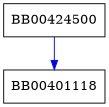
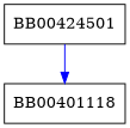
  digraph {
    splines=ortho
    node [shape=box style=filled fillcolor=white]
-   BB00424500
+   BB00424500 [label=BB00424501]
    BB00401118
    BB00424500 -> BB00401118 [color=blue style=solid]
  }
